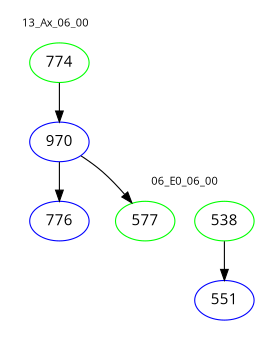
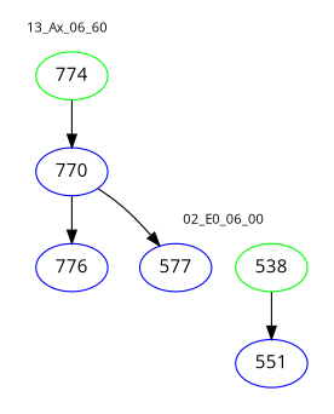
  digraph {
    fontname="Open Sans"
    node [color=blue fontname="Open Sans"]
    edge [color=black fontname="Open Sans"]
    n1 [color=green label=774]
-   n2 [label=970]
+   n2 [label=770]
    n3 [label=776]
    n4 [color=green label=538]
    n5 [label=551]
-   n6 [color=green label=577]
+   n6 [label=577]
    subgraph cluster_1 {
      color=white
      fontsize=10
-     label="13_Ax_06_00"
+     label="13_Ax_06_60"
      n1
      n2
      n3
    }
    subgraph cluster_2 {
      color=white
      fontsize=10
-     label="06_E0_06_00"
+     label="02_E0_06_00"
      n4
      n5
      n6
    }
    n1 -> n2
    n2 -> n3
    n2 -> n6
    n4 -> n5
  }
